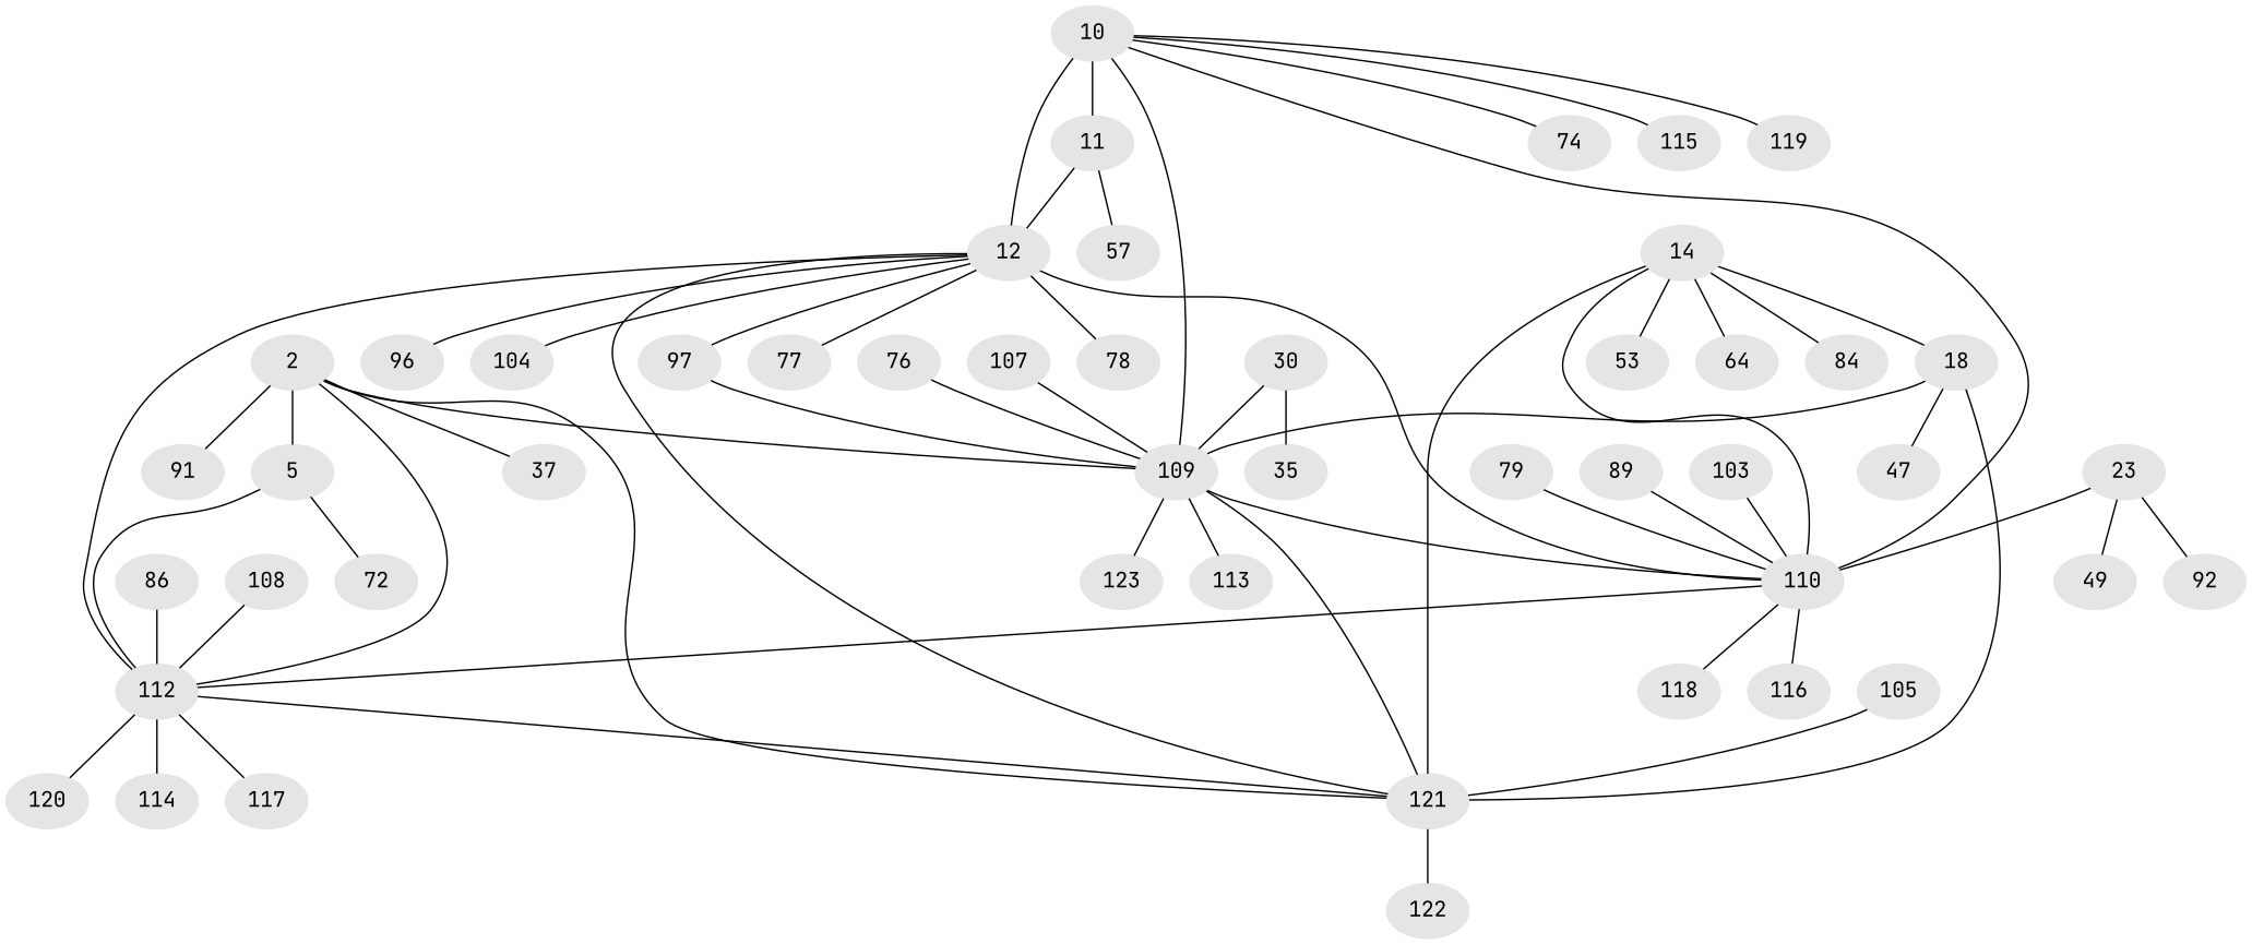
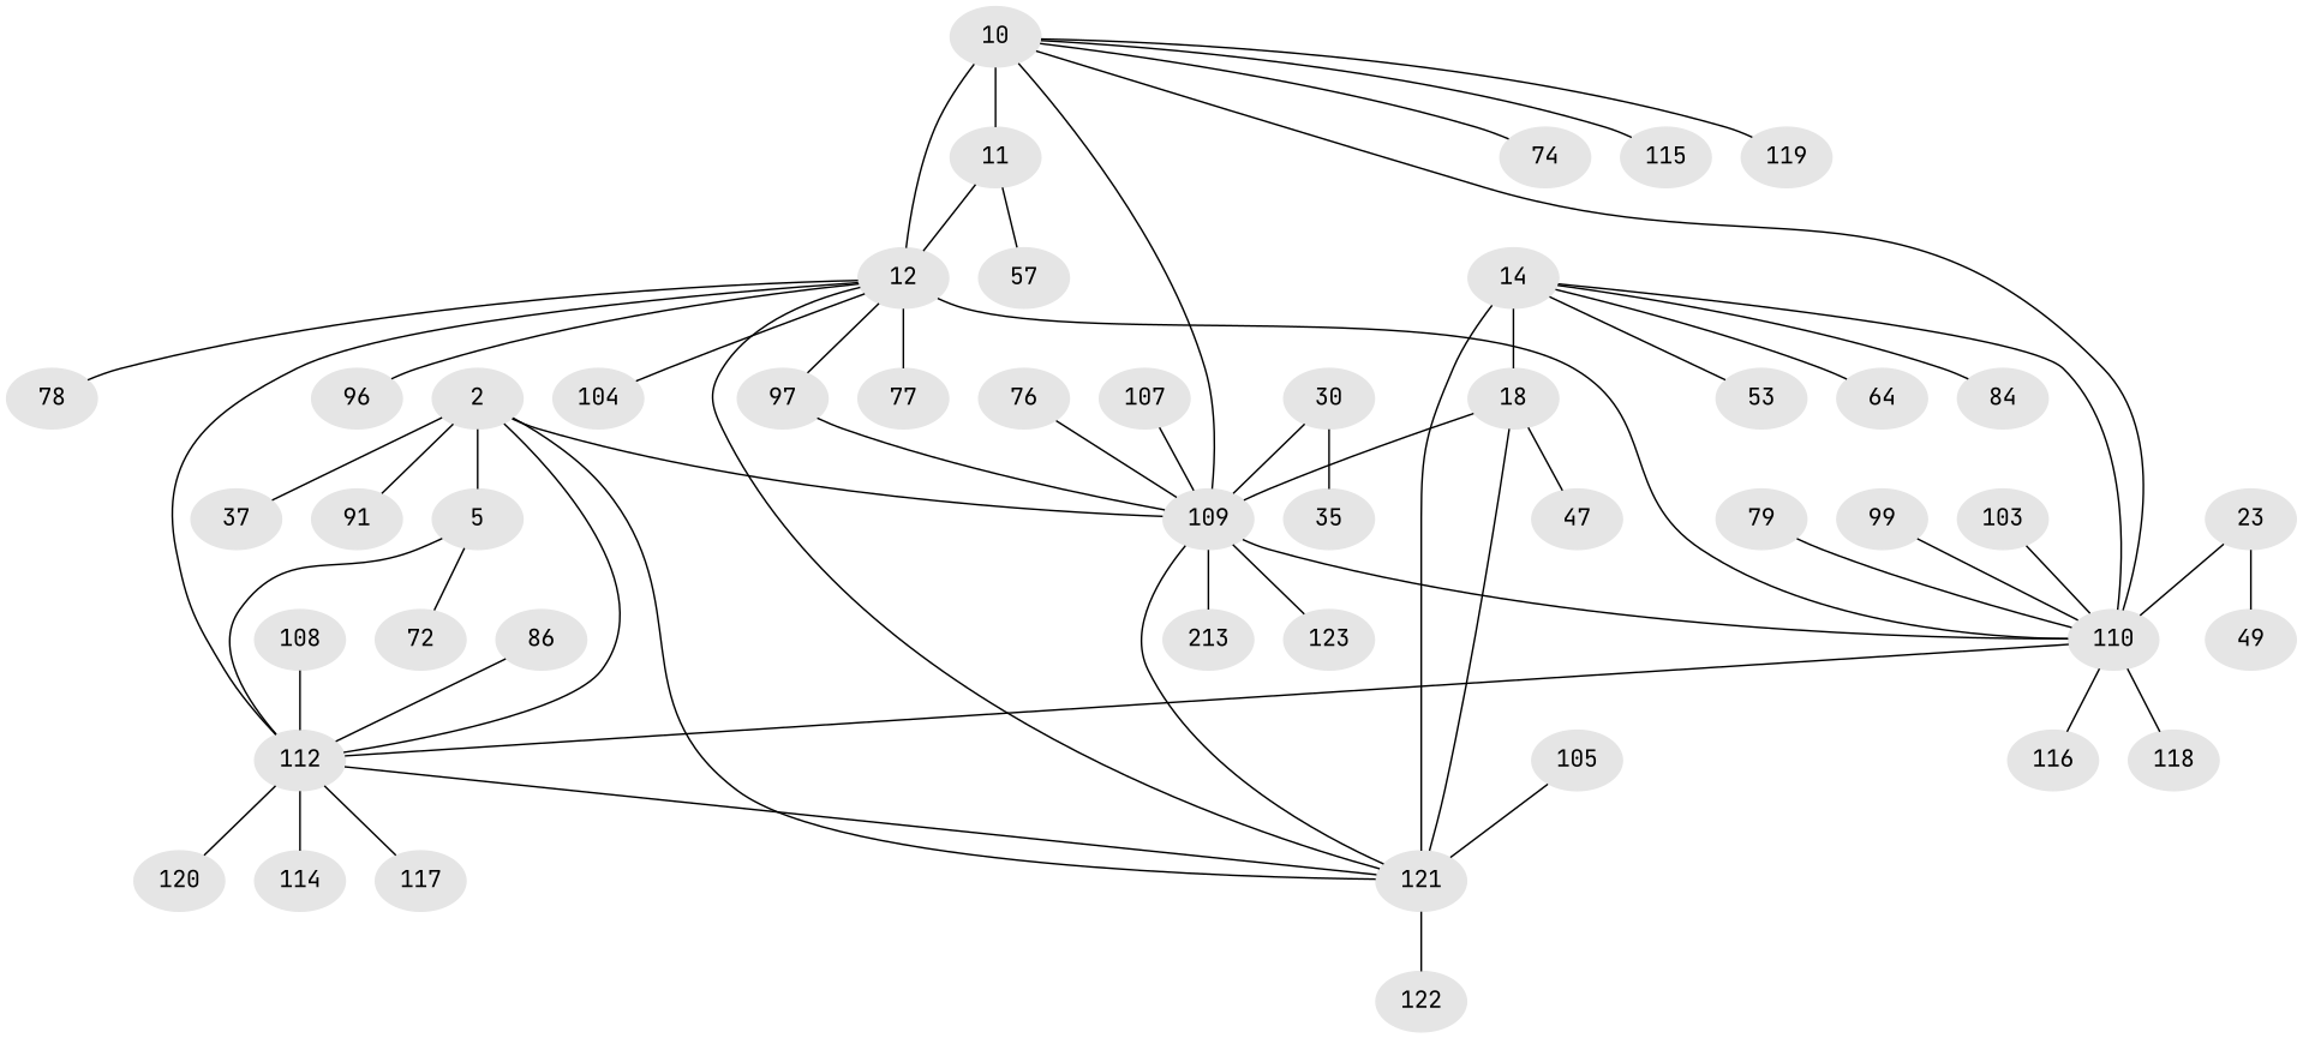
  graph {
    fontname="JetBrains Mono"
    node [color=gray90 fontname="JetBrains Mono" style=filled]
    edge [fontname="JetBrains Mono"]
    2 [super="+1"]
    5 [super="+3"]
    37 [super="+34"]
    91
    109 [super="+70+29+28+43+65+69+75"]
    112 [super="+111+80+41+51+81"]
    121 [super="+85+50+54+55+56+88+101+102"]
    72
    110 [super="+32+87+98+100+99+83+46+48+58+61+24+45"]
-   113
+   113 [label=213]
    123
    114 [super="+93"]
    117
    120
    122
    10 [super="+9"]
    11 [super="+8"]
    12 [super="+7"]
    74
    115
    119
    57
    77
    78
    96
    97 [super="+52"]
    104
    116
    118 [super="+106"]
    14 [super="+13"]
    18 [super="+17"]
    53
    64
    84
    47
    23 [super="+21"]
    49
-   92
    30 [super="+26"]
    35
    76
    79
    86
-   89
+   89 [label=99]
    103
    105
    107 [super="+67"]
    108
    2 -- 5 [weight=4]
    2 -- 37
    2 -- 91
    2 -- 109
    2 -- 112 [weight=4]
    2 -- 121
    5 -- 112 [weight=4]
    5 -- 72
    109 -- 121 [weight=2]
    109 -- 110 [weight=2]
    109 -- 113
    109 -- 123
    112 -- 121
    112 -- 114
    112 -- 117
    112 -- 120
    121 -- 122
    110 -- 112
    110 -- 116
    110 -- 118
    10 -- 109 [weight=2]
    10 -- 110
    10 -- 11 [weight=4]
    10 -- 12 [weight=4]
    10 -- 74
    10 -- 115
    10 -- 119
    11 -- 12 [weight=4]
    11 -- 57
    12 -- 112 [weight=3]
    12 -- 121
    12 -- 110 [weight=2]
    12 -- 77
    12 -- 78
    12 -- 96
    12 -- 97
    12 -- 104
    97 -- 109
    14 -- 121 [weight=4]
    14 -- 110
    14 -- 18 [weight=4]
    14 -- 53
    14 -- 64
    14 -- 84
    18 -- 109
    18 -- 121 [weight=4]
    18 -- 47
    23 -- 110 [weight=8]
    23 -- 49
-   23 -- 92
    30 -- 109 [weight=8]
    30 -- 35
    76 -- 109
    79 -- 110
    86 -- 112
    89 -- 110
    103 -- 110
    105 -- 121
    107 -- 109
    108 -- 112
  }
